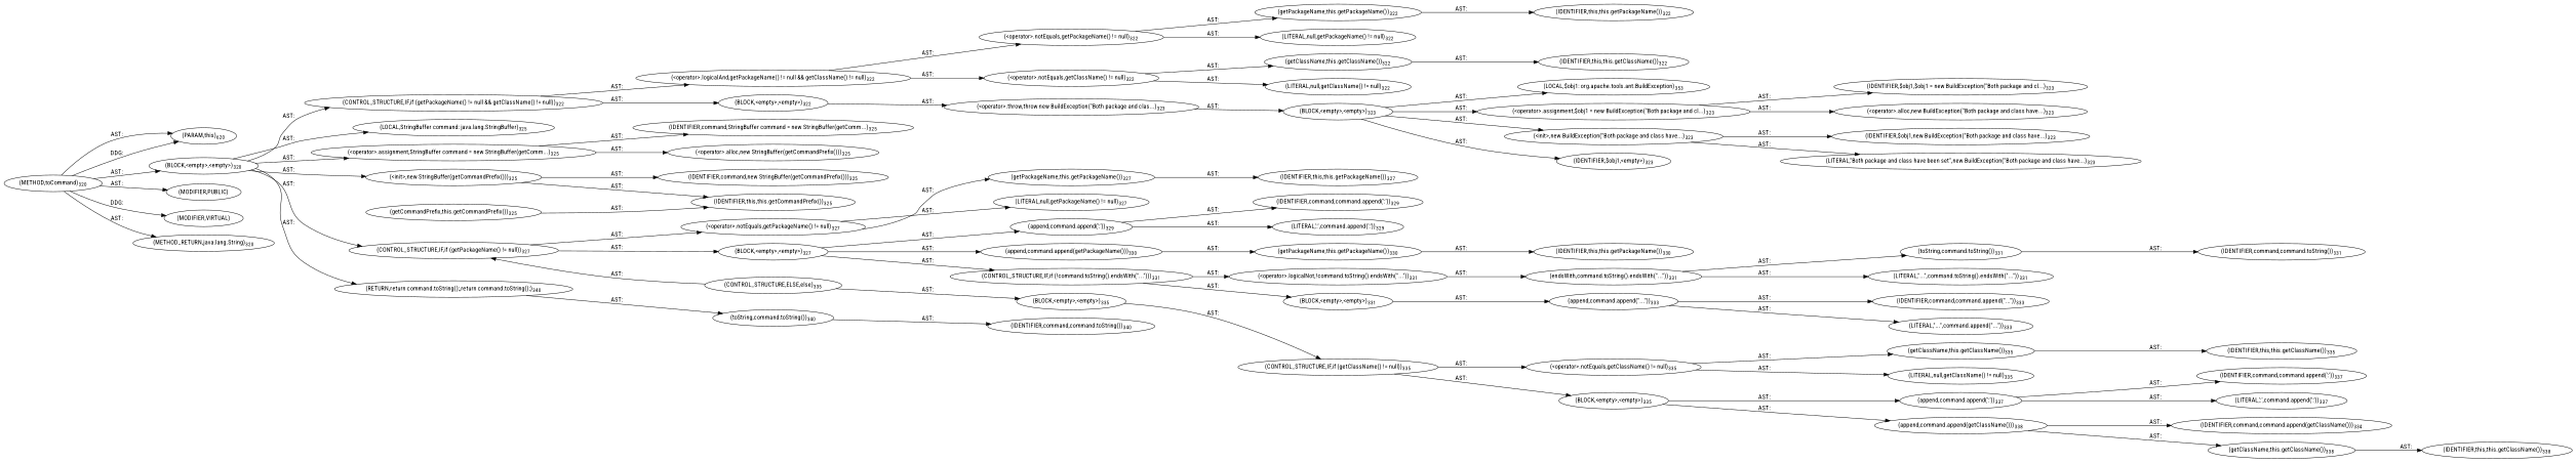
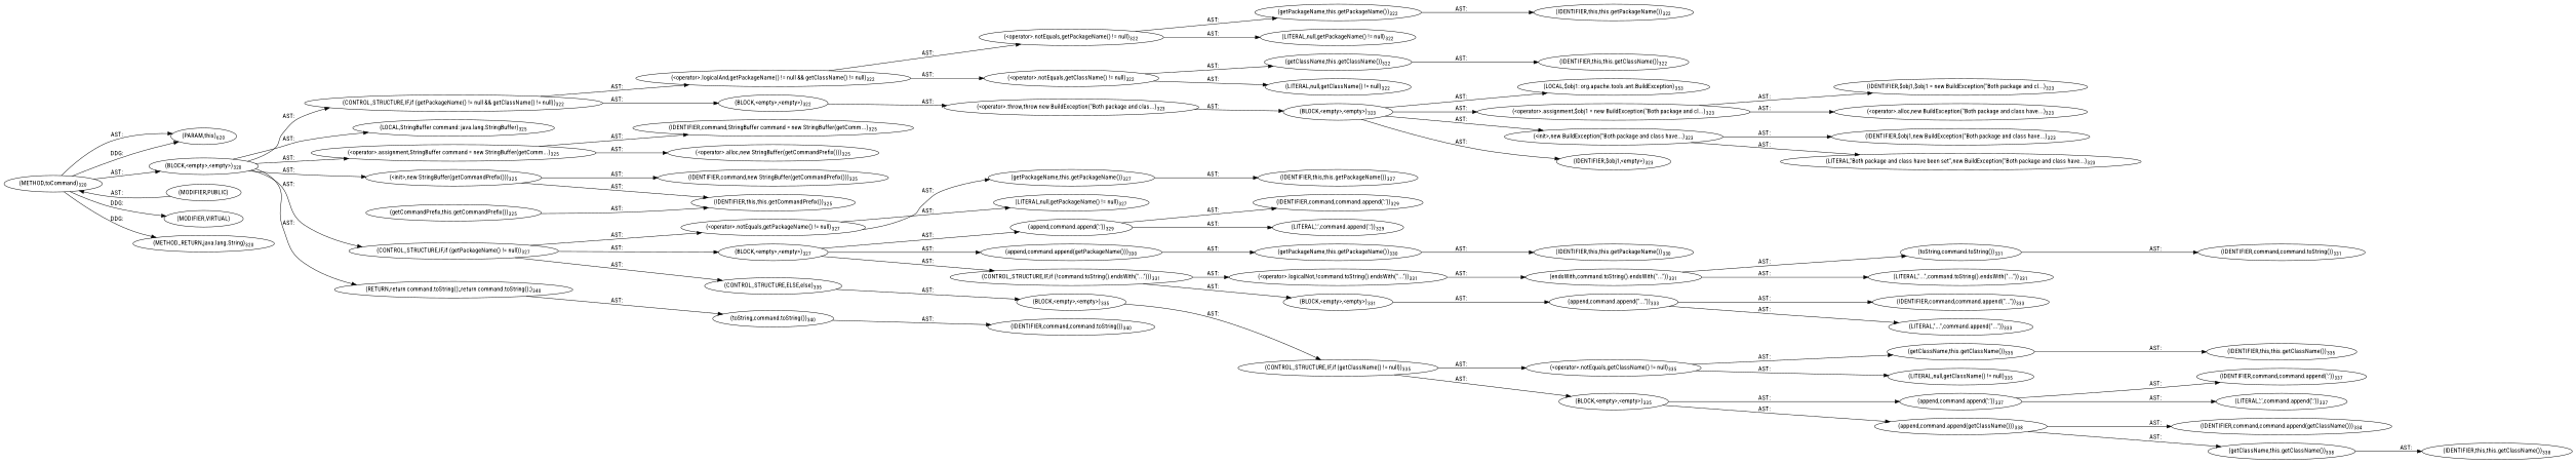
  digraph {
    fontname="Roboto Condensed"
    rankdir=LR
    node [fontname="Roboto Condensed"]
    edge [fontname="Roboto Condensed"]
    n1 [label=<(METHOD,toCommand)<SUB>320</SUB>>]
    n2 [label=<(PARAM,this)<SUB>620</SUB>>]
    n3 [label=<(BLOCK,&lt;empty&gt;,&lt;empty&gt;)<SUB>320</SUB>>]
    n4 [label=<(MODIFIER,PUBLIC)>]
    n5 [label=<(MODIFIER,VIRTUAL)>]
    n6 [label=<(METHOD_RETURN,java.lang.String)<SUB>320</SUB>>]
    n7 [label=<(CONTROL_STRUCTURE,IF,if (getPackageName() != null &amp;&amp; getClassName() != null))<SUB>322</SUB>>]
    n8 [label=<(LOCAL,StringBuffer command: java.lang.StringBuffer)<SUB>325</SUB>>]
    n9 [label=<(&lt;operator&gt;.assignment,StringBuffer command = new StringBuffer(getComm...)<SUB>325</SUB>>]
    n10 [label=<(&lt;init&gt;,new StringBuffer(getCommandPrefix()))<SUB>325</SUB>>]
    n11 [label=<(CONTROL_STRUCTURE,IF,if (getPackageName() != null))<SUB>327</SUB>>]
    n12 [label=<(RETURN,return command.toString();,return command.toString();)<SUB>340</SUB>>]
    n13 [label=<(&lt;operator&gt;.logicalAnd,getPackageName() != null &amp;&amp; getClassName() != null)<SUB>322</SUB>>]
    n14 [label=<(BLOCK,&lt;empty&gt;,&lt;empty&gt;)<SUB>322</SUB>>]
    n15 [label=<(IDENTIFIER,command,StringBuffer command = new StringBuffer(getComm...)<SUB>325</SUB>>]
    n16 [label=<(&lt;operator&gt;.alloc,new StringBuffer(getCommandPrefix()))<SUB>325</SUB>>]
    n17 [label=<(IDENTIFIER,command,new StringBuffer(getCommandPrefix()))<SUB>325</SUB>>]
    n18 [label=<(IDENTIFIER,this,this.getCommandPrefix())<SUB>325</SUB>>]
    n19 [label=<(&lt;operator&gt;.notEquals,getPackageName() != null)<SUB>327</SUB>>]
    n20 [label=<(BLOCK,&lt;empty&gt;,&lt;empty&gt;)<SUB>327</SUB>>]
    n21 [label=<(CONTROL_STRUCTURE,ELSE,else)<SUB>335</SUB>>]
    n22 [label=<(toString,command.toString())<SUB>340</SUB>>]
    n23 [label=<(&lt;operator&gt;.notEquals,getPackageName() != null)<SUB>322</SUB>>]
    n24 [label=<(&lt;operator&gt;.notEquals,getClassName() != null)<SUB>322</SUB>>]
    n25 [label=<(&lt;operator&gt;.throw,throw new BuildException(&quot;Both package and clas...)<SUB>323</SUB>>]
    n26 [label=<(getPackageName,this.getPackageName())<SUB>322</SUB>>]
    n27 [label=<(LITERAL,null,getPackageName() != null)<SUB>322</SUB>>]
    n28 [label=<(getClassName,this.getClassName())<SUB>322</SUB>>]
    n29 [label=<(LITERAL,null,getClassName() != null)<SUB>322</SUB>>]
    n30 [label=<(IDENTIFIER,this,this.getPackageName())<SUB>322</SUB>>]
    n31 [label=<(IDENTIFIER,this,this.getClassName())<SUB>322</SUB>>]
    n32 [label=<(BLOCK,&lt;empty&gt;,&lt;empty&gt;)<SUB>323</SUB>>]
    n33 [label=<(LOCAL,$obj1: org.apache.tools.ant.BuildException)<SUB>353</SUB>>]
    n34 [label=<(&lt;operator&gt;.assignment,$obj1 = new BuildException(&quot;Both package and cl...)<SUB>323</SUB>>]
    n35 [label=<(&lt;init&gt;,new BuildException(&quot;Both package and class have...)<SUB>323</SUB>>]
    n36 [label=<(IDENTIFIER,$obj1,&lt;empty&gt;)<SUB>323</SUB>>]
    n37 [label=<(IDENTIFIER,$obj1,$obj1 = new BuildException(&quot;Both package and cl...)<SUB>323</SUB>>]
    n38 [label=<(&lt;operator&gt;.alloc,new BuildException(&quot;Both package and class have...)<SUB>323</SUB>>]
    n39 [label=<(IDENTIFIER,$obj1,new BuildException(&quot;Both package and class have...)<SUB>323</SUB>>]
    n40 [label=<(LITERAL,&quot;Both package and class have been set&quot;,new BuildException(&quot;Both package and class have...)<SUB>323</SUB>>]
    n41 [label=<(getCommandPrefix,this.getCommandPrefix())<SUB>325</SUB>>]
    n42 [label=<(getPackageName,this.getPackageName())<SUB>327</SUB>>]
    n43 [label=<(LITERAL,null,getPackageName() != null)<SUB>327</SUB>>]
    n44 [label=<(append,command.append(':'))<SUB>329</SUB>>]
    n45 [label=<(append,command.append(getPackageName()))<SUB>330</SUB>>]
    n46 [label=<(CONTROL_STRUCTURE,IF,if (!command.toString().endsWith(&quot;...&quot;)))<SUB>331</SUB>>]
    n47 [label=<(BLOCK,&lt;empty&gt;,&lt;empty&gt;)<SUB>335</SUB>>]
    n48 [label=<(IDENTIFIER,this,this.getPackageName())<SUB>327</SUB>>]
    n49 [label=<(IDENTIFIER,command,command.append(':'))<SUB>329</SUB>>]
    n50 [label=<(LITERAL,':',command.append(':'))<SUB>329</SUB>>]
    n51 [label=<(getPackageName,this.getPackageName())<SUB>330</SUB>>]
    n52 [label=<(&lt;operator&gt;.logicalNot,!command.toString().endsWith(&quot;...&quot;))<SUB>331</SUB>>]
    n53 [label=<(BLOCK,&lt;empty&gt;,&lt;empty&gt;)<SUB>331</SUB>>]
    n54 [label=<(IDENTIFIER,this,this.getPackageName())<SUB>330</SUB>>]
    n55 [label=<(endsWith,command.toString().endsWith(&quot;...&quot;))<SUB>331</SUB>>]
    n56 [label=<(append,command.append(&quot;...&quot;))<SUB>333</SUB>>]
    n57 [label=<(toString,command.toString())<SUB>331</SUB>>]
    n58 [label=<(LITERAL,&quot;...&quot;,command.toString().endsWith(&quot;...&quot;))<SUB>331</SUB>>]
    n59 [label=<(IDENTIFIER,command,command.toString())<SUB>331</SUB>>]
    n60 [label=<(IDENTIFIER,command,command.append(&quot;...&quot;))<SUB>333</SUB>>]
    n61 [label=<(LITERAL,&quot;...&quot;,command.append(&quot;...&quot;))<SUB>333</SUB>>]
    n62 [label=<(CONTROL_STRUCTURE,IF,if (getClassName() != null))<SUB>335</SUB>>]
    n63 [label=<(&lt;operator&gt;.notEquals,getClassName() != null)<SUB>335</SUB>>]
    n64 [label=<(BLOCK,&lt;empty&gt;,&lt;empty&gt;)<SUB>335</SUB>>]
    n65 [label=<(getClassName,this.getClassName())<SUB>335</SUB>>]
    n66 [label=<(LITERAL,null,getClassName() != null)<SUB>335</SUB>>]
    n67 [label=<(append,command.append(':'))<SUB>337</SUB>>]
    n68 [label=<(append,command.append(getClassName()))<SUB>338</SUB>>]
    n69 [label=<(IDENTIFIER,this,this.getClassName())<SUB>335</SUB>>]
    n70 [label=<(IDENTIFIER,command,command.append(':'))<SUB>337</SUB>>]
    n71 [label=<(LITERAL,':',command.append(':'))<SUB>337</SUB>>]
    n72 [label=<(IDENTIFIER,command,command.append(getClassName()))<SUB>334</SUB>>]
    n73 [label=<(getClassName,this.getClassName())<SUB>338</SUB>>]
    n74 [label=<(IDENTIFIER,this,this.getClassName())<SUB>338</SUB>>]
    n75 [label=<(IDENTIFIER,command,command.toString())<SUB>340</SUB>>]
    n1 -> n2 [label="AST: "]
    n1 -> n2 [label="DDG: "]
    n1 -> n3 [label="AST: "]
-   n1 -> n4 [label="AST: "]
+   n4 -> n1 [label="AST: "]
    n1 -> n5 [label="DDG: "]
-   n1 -> n6 [label="AST: "]
+   n1 -> n6 [label="DDG: "]
    n3 -> n7 [label="AST: "]
    n3 -> n8 [label="AST: "]
    n3 -> n9 [label="AST: "]
    n3 -> n10 [label="AST: "]
    n3 -> n11 [label="AST: "]
    n3 -> n12 [label="AST: "]
    n7 -> n13 [label="AST: "]
    n7 -> n14 [label="AST: "]
    n9 -> n15 [label="AST: "]
    n9 -> n16 [label="AST: "]
    n10 -> n17 [label="AST: "]
    n10 -> n18 [label="AST: "]
    n11 -> n19 [label="AST: "]
    n11 -> n20 [label="AST: "]
-   n21 -> n11 [label="AST: "]
+   n11 -> n21 [label="AST: "]
    n12 -> n22 [label="AST: "]
    n13 -> n23 [label="AST: "]
    n13 -> n24 [label="AST: "]
    n14 -> n25 [label="AST: "]
    n19 -> n42 [label="AST: "]
    n19 -> n43 [label="AST: "]
    n20 -> n44 [label="AST: "]
    n20 -> n45 [label="AST: "]
    n20 -> n46 [label="AST: "]
    n21 -> n47 [label="AST: "]
    n22 -> n75 [label="AST: "]
    n23 -> n26 [label="AST: "]
    n23 -> n27 [label="AST: "]
    n24 -> n28 [label="AST: "]
    n24 -> n29 [label="AST: "]
    n25 -> n32 [label="AST: "]
    n26 -> n30 [label="AST: "]
    n28 -> n31 [label="AST: "]
    n32 -> n33 [label="AST: "]
    n32 -> n34 [label="AST: "]
    n32 -> n35 [label="AST: "]
    n32 -> n36 [label="AST: "]
    n34 -> n37 [label="AST: "]
    n34 -> n38 [label="AST: "]
    n35 -> n39 [label="AST: "]
    n35 -> n40 [label="AST: "]
    n41 -> n18 [label="AST: "]
    n42 -> n48 [label="AST: "]
    n44 -> n49 [label="AST: "]
    n44 -> n50 [label="AST: "]
    n45 -> n51 [label="AST: "]
    n46 -> n52 [label="AST: "]
    n46 -> n53 [label="AST: "]
    n47 -> n62 [label="AST: "]
    n51 -> n54 [label="AST: "]
    n52 -> n55 [label="AST: "]
    n53 -> n56 [label="AST: "]
    n55 -> n57 [label="AST: "]
    n55 -> n58 [label="AST: "]
    n56 -> n60 [label="AST: "]
    n56 -> n61 [label="AST: "]
    n57 -> n59 [label="AST: "]
    n62 -> n63 [label="AST: "]
    n62 -> n64 [label="AST: "]
    n63 -> n65 [label="AST: "]
    n63 -> n66 [label="AST: "]
    n64 -> n67 [label="AST: "]
    n64 -> n68 [label="AST: "]
    n65 -> n69 [label="AST: "]
    n67 -> n70 [label="AST: "]
    n67 -> n71 [label="AST: "]
    n68 -> n72 [label="AST: "]
    n68 -> n73 [label="AST: "]
    n73 -> n74 [label="AST: "]
  }
